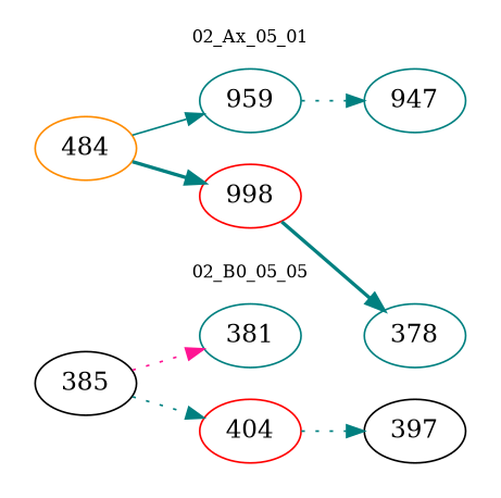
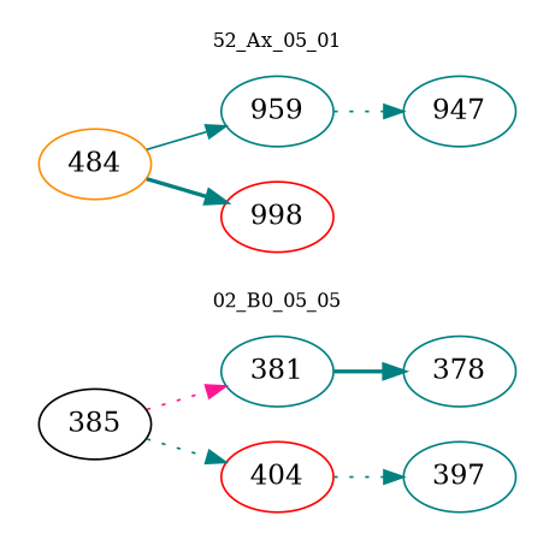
  digraph {
    rankdir=LR
    node [color=teal]
    edge [color=teal style=dotted]
    n1 [color=darkorange label=484]
    n2 [label=959]
    n3 [color=red label=998]
    n4 [label=947]
    n5 [color=black label=385]
    n6 [label=381]
    n7 [color=red label=404]
    n8 [label=378]
-   n9 [color=black label=397]
+   n9 [label=397]
    subgraph cluster_1 {
      color=white
      fontsize=10
-     label="02_Ax_05_01"
+     label="52_Ax_05_01"
      n1
      n2
      n3
      n4
    }
    subgraph cluster_2 {
      color=white
      fontsize=10
      label="02_B0_05_05"
      n5
      n6
      n7
      n8
      n9
    }
    n1 -> n2 [style=solid]
    n1 -> n3 [style=bold]
    n2 -> n4
    n5 -> n6 [color=deeppink]
    n5 -> n7
-   n3 -> n8 [style=bold]
+   n6 -> n8 [style=bold]
    n7 -> n9
  }
